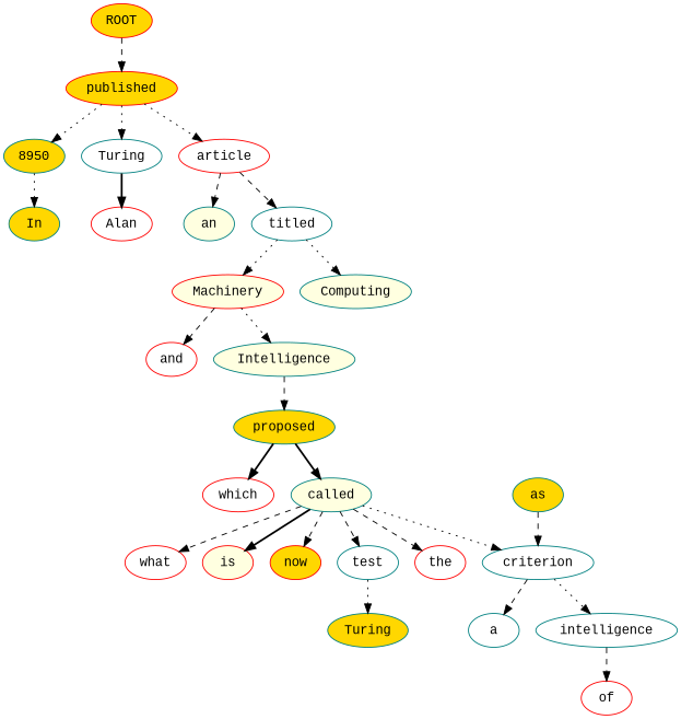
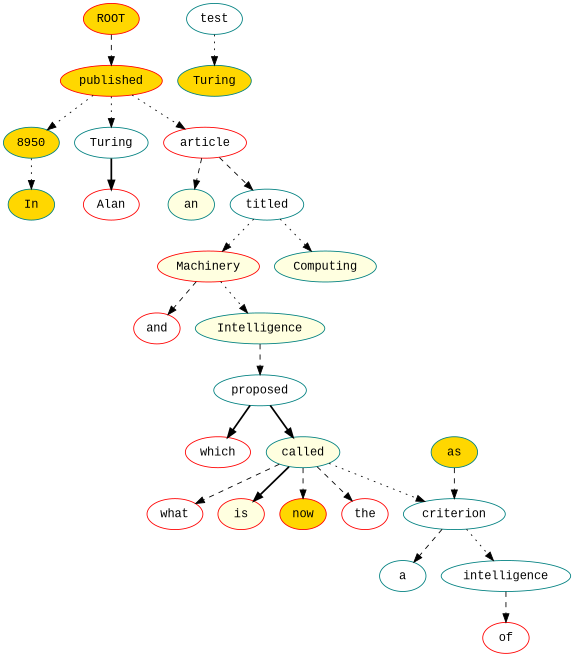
  digraph {
    fontname="Liberation Mono"
    node [color=teal fillcolor=white fontname="Liberation Mono" style=filled]
    edge [fontname="Liberation Mono" style=dashed]
    n1 [color=red fillcolor=gold label=ROOT]
    n2 [color=red fillcolor=gold label=published]
    n3 [fillcolor=gold label=8950]
    n4 [label=Turing]
    n5 [color=red label=article]
    n6 [fillcolor=gold label=In]
    n7 [color=red label=Alan]
    n8 [fillcolor=lightyellow label=an]
    n9 [label=titled]
    n10 [color=red fillcolor=lightyellow label=Machinery]
    n11 [fillcolor=lightyellow label=Computing]
    n12 [color=red label=and]
    n13 [fillcolor=lightyellow label=Intelligence]
-   n14 [fillcolor=gold label=proposed]
+   n14 [label=proposed]
    n15 [color=red label=which]
    n16 [fillcolor=lightyellow label=called]
    n17 [color=red label=what]
    n18 [color=red fillcolor=lightyellow label=is]
    n19 [color=red fillcolor=gold label=now]
    n20 [label=test]
    n21 [label=criterion]
    n22 [color=red label=the]
    n23 [fillcolor=gold label=Turing]
    n24 [label=a]
    n25 [label=intelligence]
    n26 [fillcolor=gold label=as]
    n27 [color=red label=of]
    n1 -> n2
    n2 -> n3 [style=dotted]
    n2 -> n4 [style=dotted]
    n2 -> n5 [style=dotted]
    n3 -> n6 [style=dotted]
    n4 -> n7 [style=bold]
    n5 -> n8
    n5 -> n9
    n9 -> n10 [style=dotted]
    n9 -> n11 [style=dotted]
    n10 -> n12
    n10 -> n13 [style=dotted]
    n13 -> n14
    n14 -> n15 [style=bold]
    n14 -> n16 [style=bold]
    n16 -> n17
    n16 -> n18 [style=bold]
    n16 -> n19
-   n16 -> n20
    n16 -> n21 [style=dotted]
    n16 -> n22
    n20 -> n23 [style=dotted]
    n21 -> n24
    n21 -> n25 [style=dotted]
    n25 -> n27
    n26 -> n21
  }
